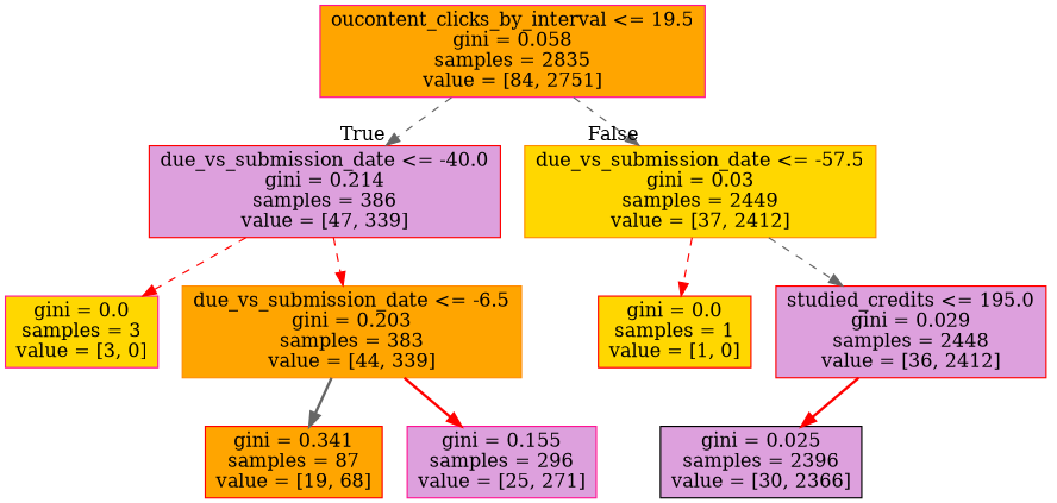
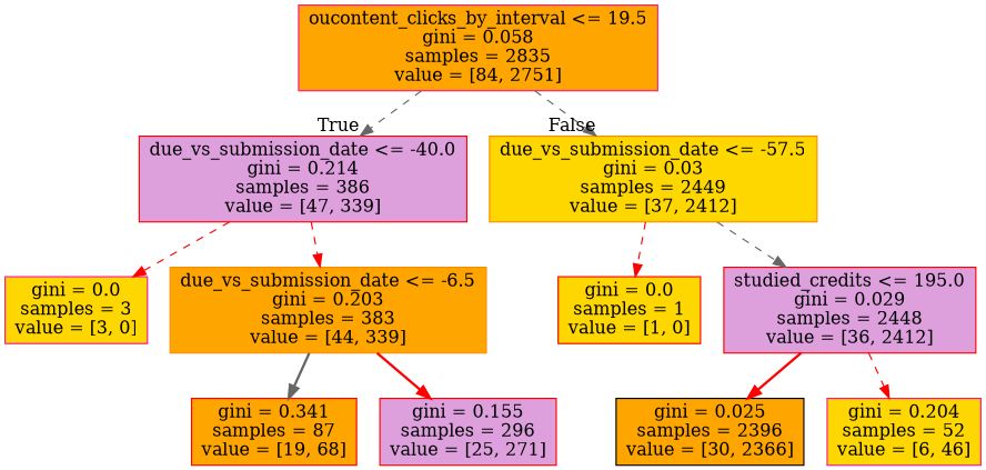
  digraph {
    node [color=deeppink fillcolor=orange shape=box style=filled]
    edge [color=red style=dashed]
    n1 [label="oucontent_clicks_by_interval <= 19.5\ngini = 0.058\nsamples = 2835\nvalue = [84, 2751]"]
    n2 [color=red fillcolor=plum label="due_vs_submission_date <= -40.0\ngini = 0.214\nsamples = 386\nvalue = [47, 339]"]
    n3 [color=darkorange fillcolor=gold label="due_vs_submission_date <= -57.5\ngini = 0.03\nsamples = 2449\nvalue = [37, 2412]"]
    n4 [fillcolor=gold label="gini = 0.0\nsamples = 3\nvalue = [3, 0]"]
    n5 [color=darkorange label="due_vs_submission_date <= -6.5\ngini = 0.203\nsamples = 383\nvalue = [44, 339]"]
    n6 [color=red fillcolor=gold label="gini = 0.0\nsamples = 1\nvalue = [1, 0]"]
    n7 [color=red fillcolor=plum label="studied_credits <= 195.0\ngini = 0.029\nsamples = 2448\nvalue = [36, 2412]"]
    n8 [color=red label="gini = 0.341\nsamples = 87\nvalue = [19, 68]"]
-   n9 [fillcolor=plum label="gini = 0.155\nsamples = 296\nvalue = [25, 271]"]
-   n10 [color=black fillcolor=plum label="gini = 0.025\nsamples = 2396\nvalue = [30, 2366]"]
+   n9 [color=red fillcolor=plum label="gini = 0.155\nsamples = 296\nvalue = [25, 271]"]
+   n10 [color=black label="gini = 0.025\nsamples = 2396\nvalue = [30, 2366]"]
+   n11 [fillcolor=gold label="gini = 0.204\nsamples = 52\nvalue = [6, 46]"]
    n1 -> n2 [color=gray40 headlabel=True labelangle=45 labeldistance=2.5]
    n1 -> n3 [color=gray40 headlabel=False labelangle=-45 labeldistance=2.5]
    n2 -> n4
    n2 -> n5
    n3 -> n6
    n3 -> n7 [color=gray40]
    n5 -> n8 [color=gray40 style=bold]
    n5 -> n9 [style=bold]
    n7 -> n10 [style=bold]
+   n7 -> n11
  }
